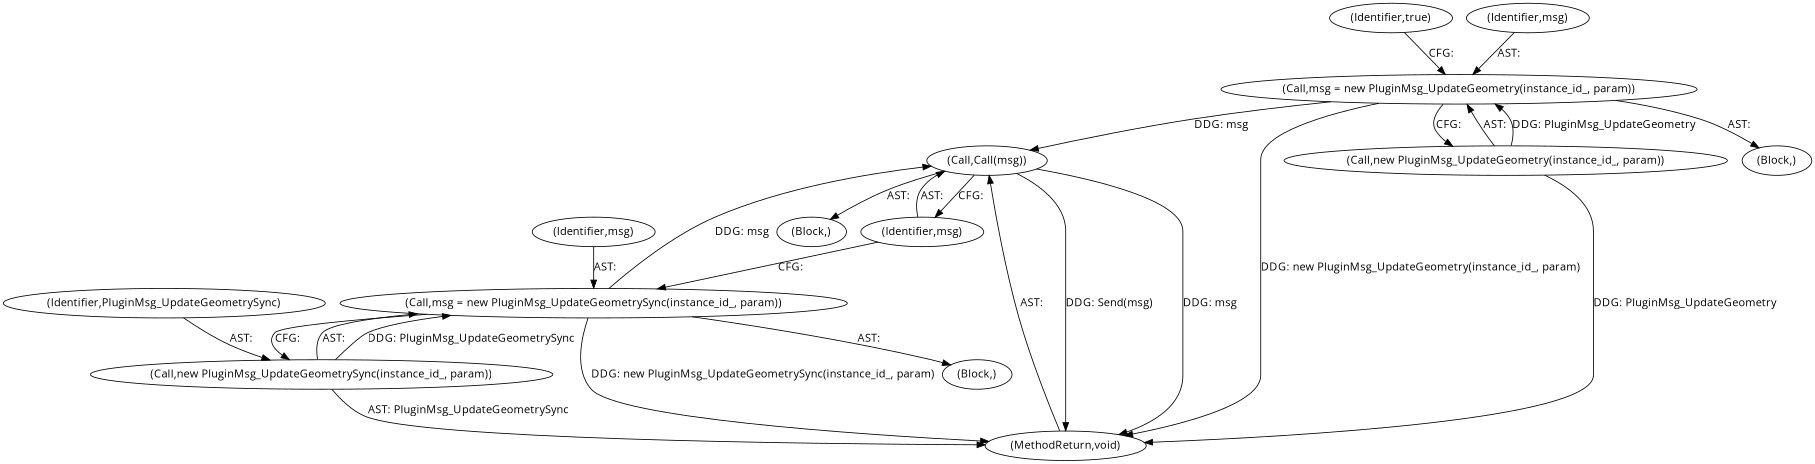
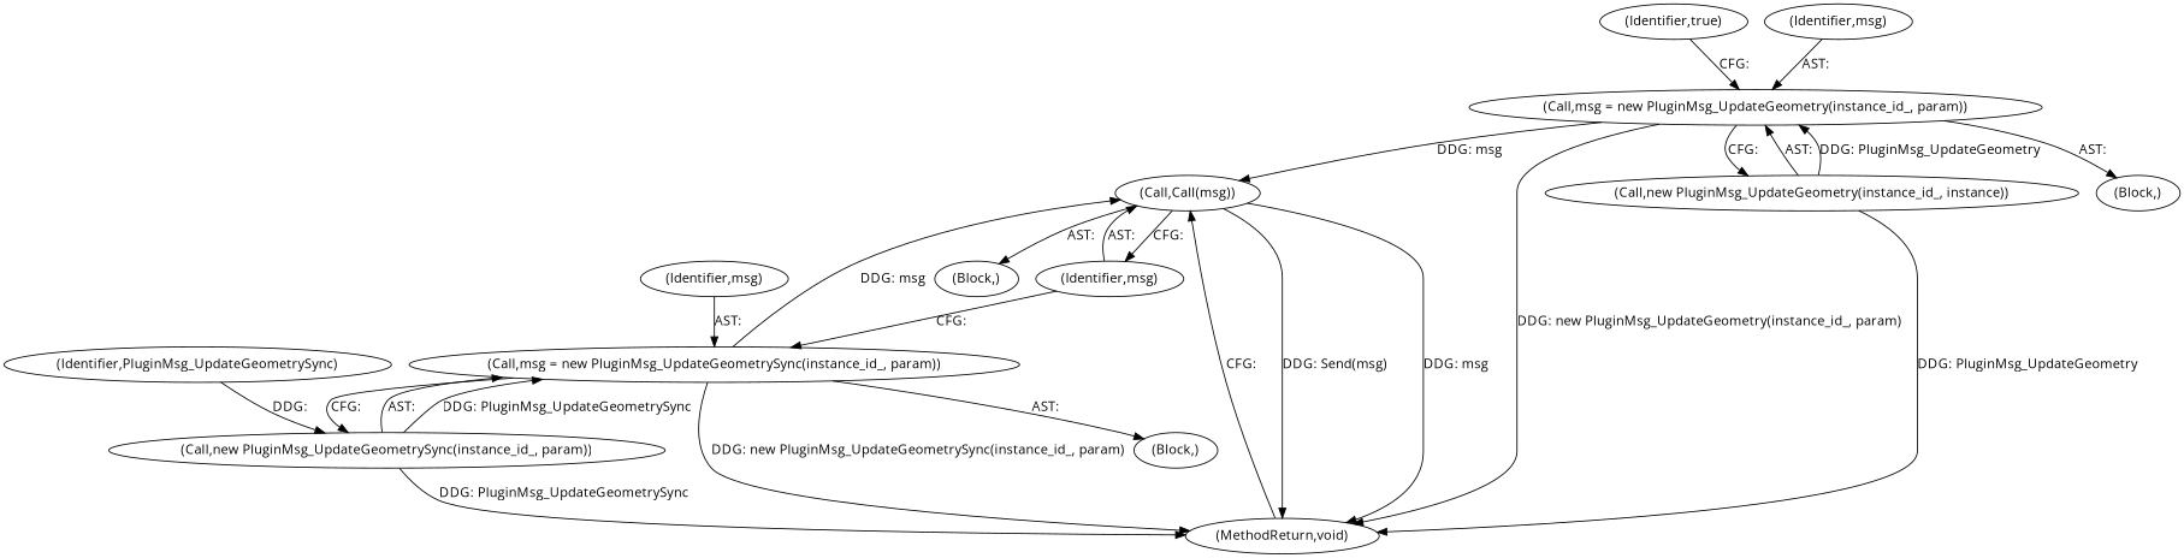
  digraph {
    fontname="Open Sans"
    node [fontname="Open Sans"]
    edge [fontname="Open Sans"]
    n1 [label="(Call,Call(msg))"]
    n2 [label="(MethodReturn,void)"]
    n3 [label="(Identifier,msg)"]
    n4 [label="(Block,)"]
    n5 [label="(Call,msg = new PluginMsg_UpdateGeometrySync(instance_id_, param))"]
    n6 [label="(Call,msg = new PluginMsg_UpdateGeometry(instance_id_, param))"]
-   n7 [label="(Call,new PluginMsg_UpdateGeometry(instance_id_, param))"]
+   n7 [label="(Call,new PluginMsg_UpdateGeometry(instance_id_, instance))"]
    n8 [label="(Block,)"]
    n9 [label="(Call,new PluginMsg_UpdateGeometrySync(instance_id_, param))"]
    n10 [label="(Block,)"]
    n11 [label="(Identifier,PluginMsg_UpdateGeometrySync)"]
    n12 [label="(Identifier,msg)"]
    n13 [label="(Identifier,true)"]
    n14 [label="(Identifier,msg)"]
    n1 -> n2 [label="DDG: Send(msg)"]
    n1 -> n2 [label="DDG: msg"]
    n1 -> n3 [label="CFG: "]
    n1 -> n4 [label="AST: "]
-   n2 -> n1 [label="AST: "]
+   n2 -> n1 [label="CFG: "]
    n3 -> n1 [label="AST: "]
    n3 -> n5 [label="CFG: "]
    n5 -> n1 [label="DDG: msg"]
    n5 -> n2 [label="DDG: new PluginMsg_UpdateGeometrySync(instance_id_, param)"]
    n5 -> n9 [label="CFG: "]
    n5 -> n10 [label="AST: "]
    n6 -> n1 [label="DDG: msg"]
    n6 -> n2 [label="DDG: new PluginMsg_UpdateGeometry(instance_id_, param)"]
    n6 -> n7 [label="CFG: "]
    n6 -> n8 [label="AST: "]
    n7 -> n2 [label="DDG: PluginMsg_UpdateGeometry"]
    n7 -> n6 [label="AST: "]
    n7 -> n6 [label="DDG: PluginMsg_UpdateGeometry"]
-   n9 -> n2 [label="AST: PluginMsg_UpdateGeometrySync"]
+   n9 -> n2 [label="DDG: PluginMsg_UpdateGeometrySync"]
    n9 -> n5 [label="AST: "]
    n9 -> n5 [label="DDG: PluginMsg_UpdateGeometrySync"]
-   n11 -> n9 [label="AST: "]
+   n11 -> n9 [label="DDG: "]
    n12 -> n5 [label="AST: "]
    n13 -> n6 [label="CFG: "]
    n14 -> n6 [label="AST: "]
  }
